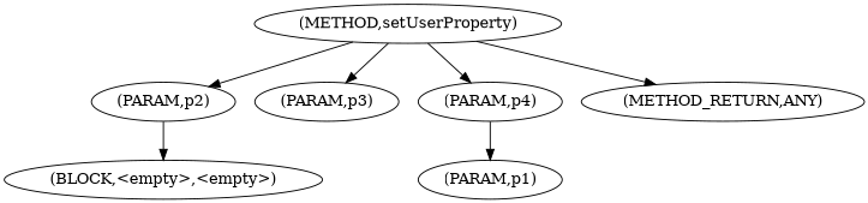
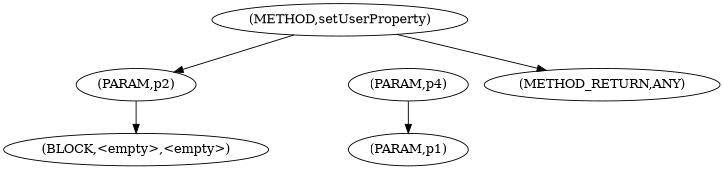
  digraph {
    n1 [label=<(METHOD,setUserProperty)>]
    n2 [label=<(PARAM,p2)>]
-   n3 [label=<(PARAM,p3)>]
    n4 [label=<(PARAM,p4)>]
    n5 [label=<(METHOD_RETURN,ANY)>]
    n6 [label=<(PARAM,p1)>]
    n7 [label=<(BLOCK,&lt;empty&gt;,&lt;empty&gt;)>]
    n1 -> n2
-   n1 -> n3
-   n1 -> n4
    n1 -> n5
    n2 -> n7
    n4 -> n6
  }
